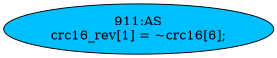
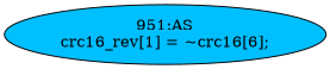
  strict digraph {
-   n1 [ast="<pyverilog.vparser.ast.Assign object at 0x7f55d3d0ee50>" def_var="['crc16_rev']" fillcolor=deepskyblue label="911:AS\ncrc16_rev[1] = ~crc16[6];" statements="[]" style=filled typ=Assign use_var="['crc16']"]
+   n1 [ast="<pyverilog.vparser.ast.Assign object at 0x7f55d3d0ee50>" def_var="['crc16_rev']" fillcolor=deepskyblue label="951:AS\ncrc16_rev[1] = ~crc16[6];" statements="[]" style=filled typ=Assign use_var="['crc16']"]
  }
